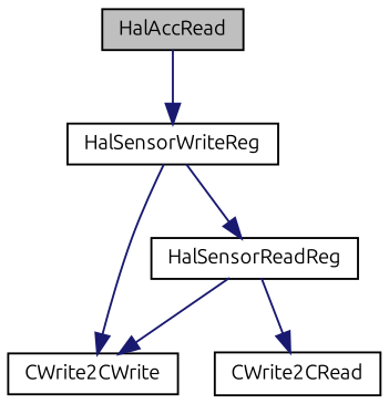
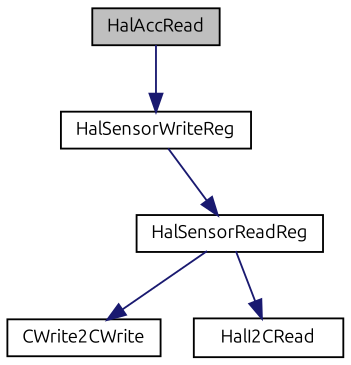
  digraph {
    fontname=Ubuntu
    rankdir=TB
    node [color=black fillcolor=white fontname=Ubuntu fontsize=10 shape=record style=filled]
    edge [color=midnightblue fontname=Ubuntu fontsize=10 labelfontname=Helvetica labelfontsize=10 style=solid]
    n1 [fillcolor=grey75 fontcolor=black height=0.2 label=HalAccRead width=0.4]
    n2 [height=0.2 label=HalSensorWriteReg width=0.4]
    n3 [height=0.2 label=HalSensorReadReg width=0.4]
    n4 [height=0.2 label=CWrite2CWrite width=0.4]
-   n5 [height=0.2 label=CWrite2CRead width=0.4]
+   n5 [height=0.2 label=HalI2CRead width=0.4]
    n1 -> n2
    n2 -> n3
-   n2 -> n4
    n3 -> n4
    n3 -> n5
  }
